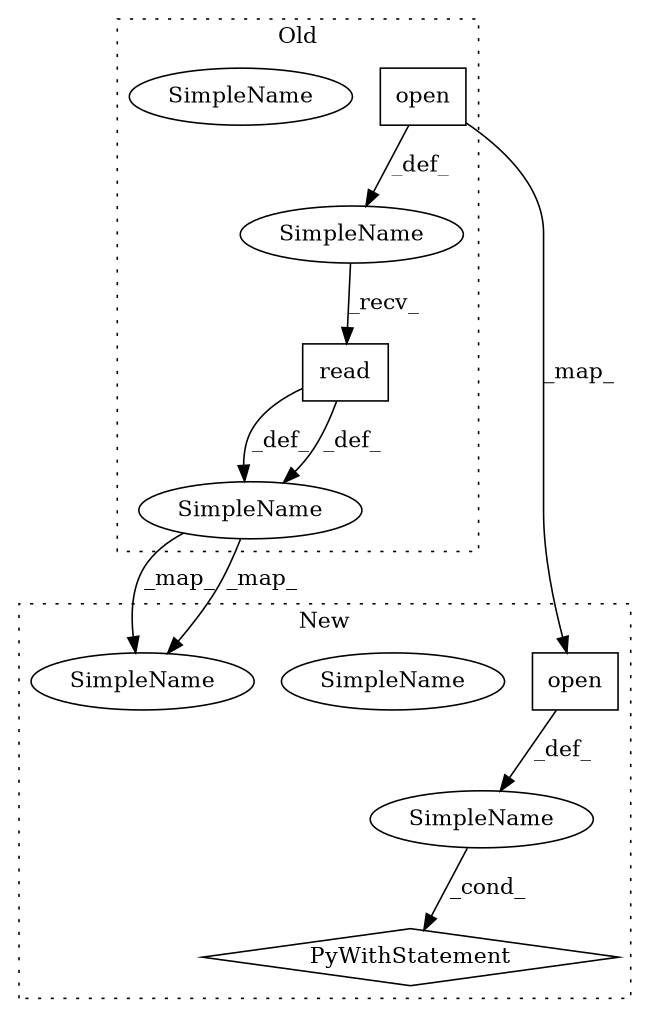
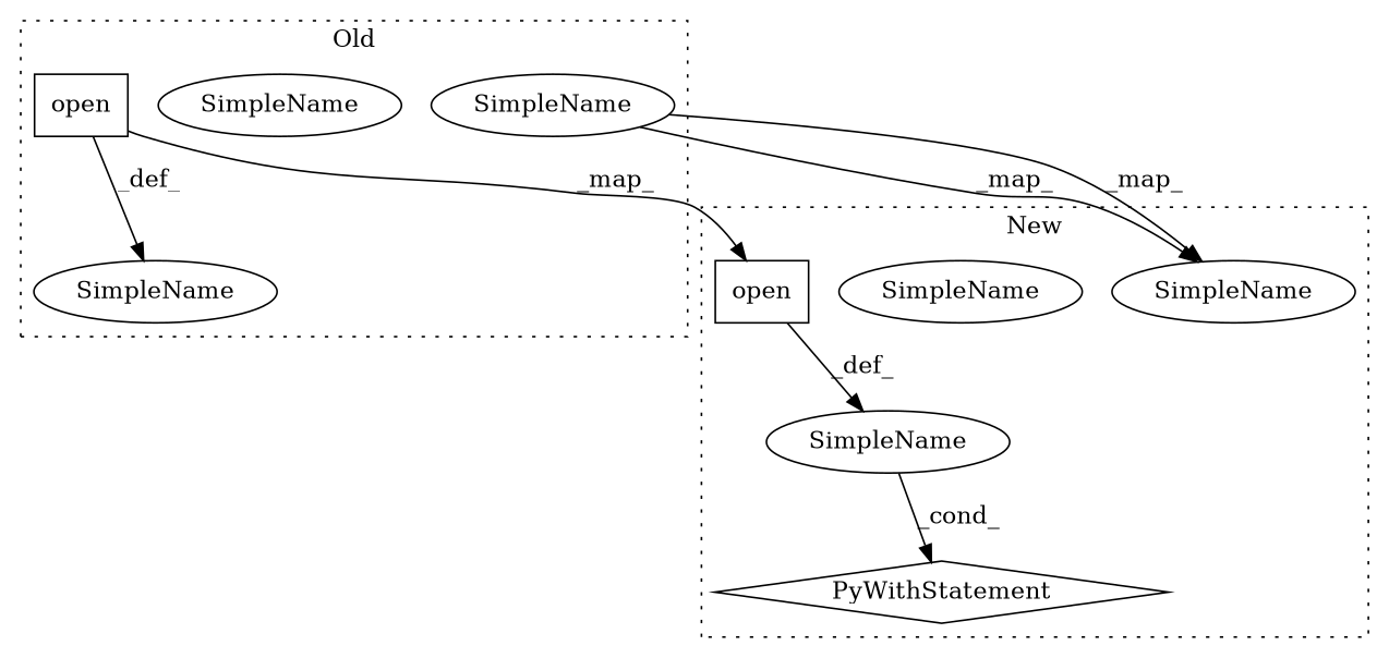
  digraph {
    node [a=42 l=13 shape=ellipse]
    n1 [a=32 l="5,1" label=open s="3963,3980" shape=box]
    n2 [label=SimpleName s=3910]
    n3 [label=SimpleName s=3910]
    n4 [label=SimpleName l=""]
-   n5 [a=32 l=6 label=read s=3982 shape=box]
    n6 [a=32 l="5,1" label=open s="4143,4160" shape=box]
    n7 [label=SimpleName l=""]
    n8 [a=104 l="10,2" label=PyWithStatement s="4133,4161" shape=diamond]
    n9 [label=SimpleName s=4040]
    n10 [label=SimpleName s=4040]
    subgraph cluster_1 {
      label=Old
      style=dotted
      n1
      n2
      n3
      n4
-     n5
    }
    subgraph cluster_2 {
      label=New
      style=dotted
      n6
      n7
      n8
      n9
      n10
    }
    n1 -> n4 [label=_def_]
    n1 -> n6 [label=_map_]
    n3 -> n10 [label=_map_]
    n3 -> n10 [label=_map_]
-   n4 -> n5 [label=_recv_]
-   n5 -> n3 [label=_def_]
-   n5 -> n3 [label=_def_]
    n6 -> n7 [label=_def_]
    n7 -> n8 [label=_cond_]
  }
